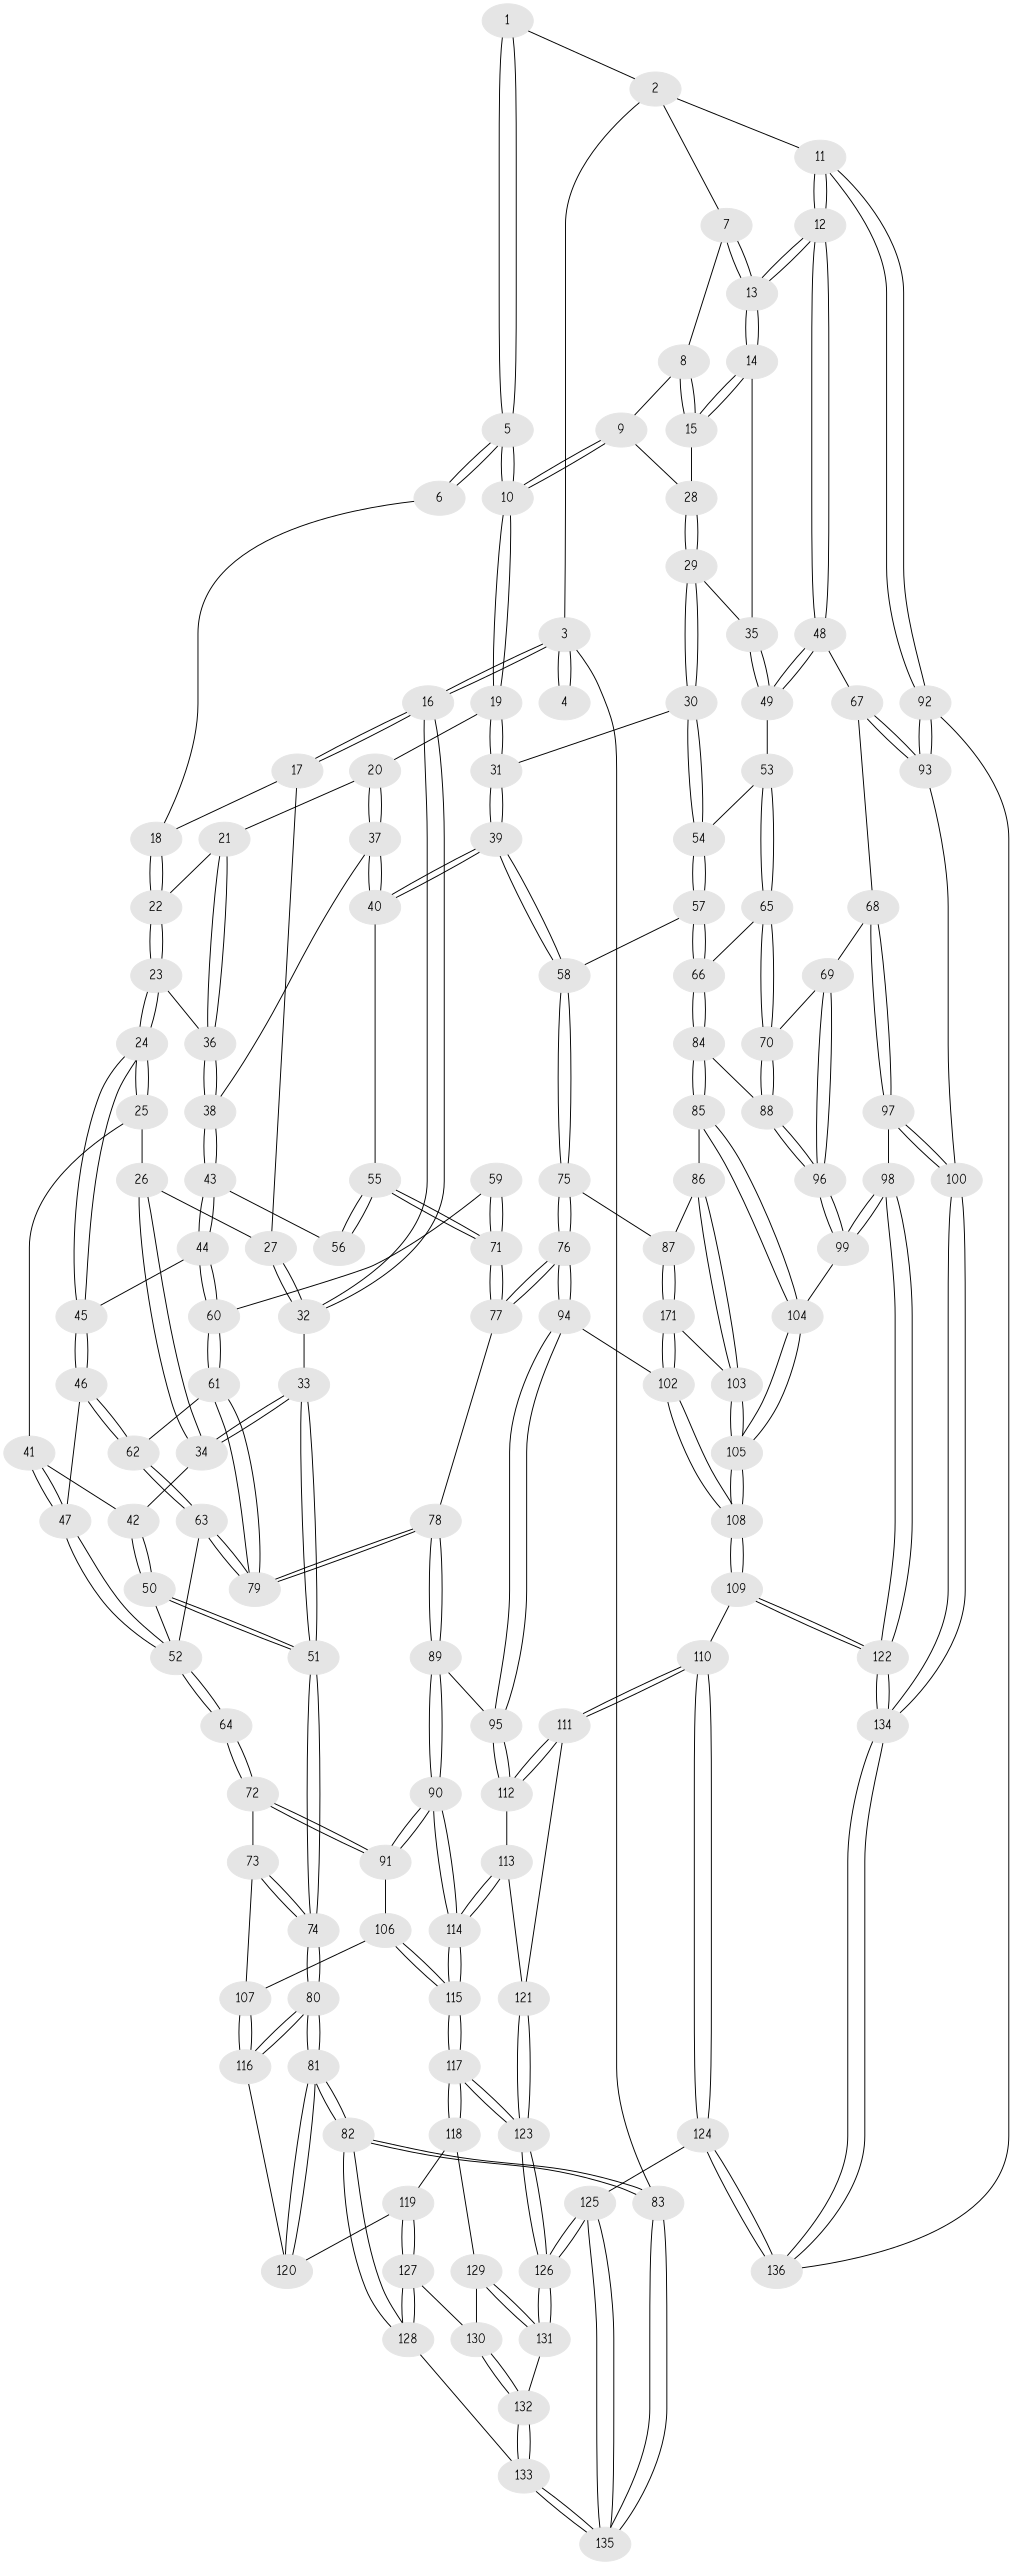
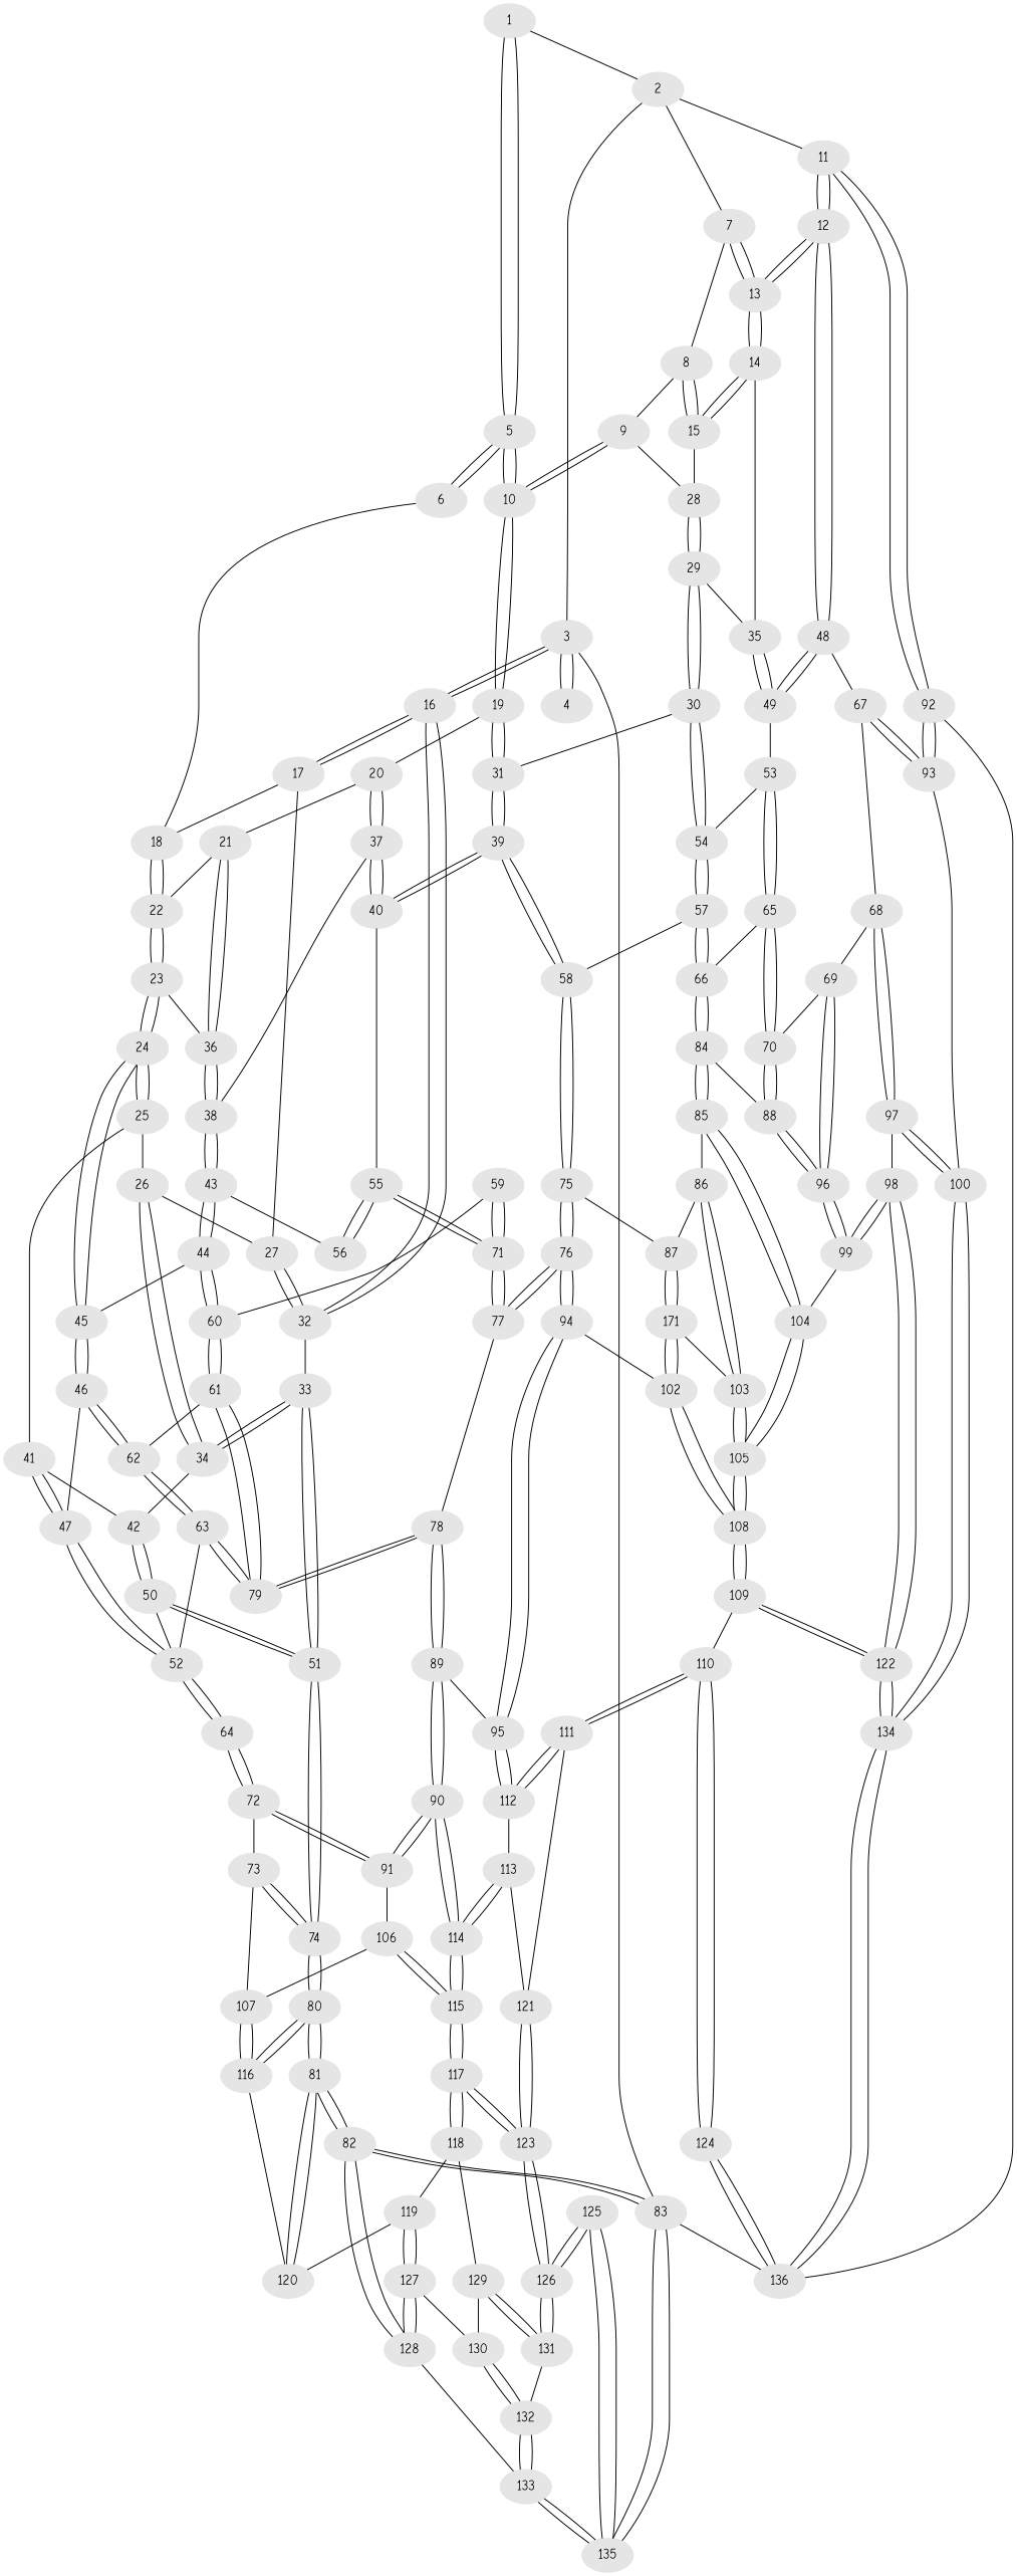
  graph {
    fontname="Comic Neue"
    node [color=gray90 fontname="Comic Neue" style=filled]
    edge [fontname="Comic Neue"]
    1
    2
    5
    3
    7
    11
    6
    10
    4
    16
    83
    8
    13
    12
    92
    17
    32
    135
    136
    18
    19
    22
    9
    15
    14
    28
    29
    20
    31
    48
    93
    49
    67
    35
    27
    33
    23
    21
    37
    39
    36
    38
    40
    24
    25
    45
    26
    41
    46
    34
    42
    47
    30
    54
    57
    58
    51
    74
    50
    53
    43
    55
    44
    56
    75
    71
    52
    60
    61
    62
    63
    64
    68
    65
    80
    72
    66
    70
    77
    59
    84
    76
    87
    79
    73
    91
    88
    85
    69
    97
    100
    96
    98
    99
    78
    107
    106
    116
    81
    94
    n101 [label=171]
    95
    102
    89
    90
    82
    120
    128
    133
    86
    104
    103
    105
    114
    112
    115
    134
    108
    113
    122
    109
    117
    110
    111
    124
    121
    125
    123
    118
    119
    129
    126
    127
    131
    130
    132
    1 -- 2
    1 -- 5
    1 -- 5
    2 -- 3
    2 -- 7
    2 -- 11
    5 -- 6
    5 -- 6
    5 -- 10
    5 -- 10
    3 -- 4
    3 -- 4
    3 -- 16
    3 -- 16
    3 -- 83
    7 -- 8
    7 -- 13
    7 -- 13
    11 -- 12
    11 -- 12
    11 -- 92
    11 -- 92
    6 -- 18
    10 -- 19
    10 -- 19
    16 -- 17
    16 -- 17
    16 -- 32
    16 -- 32
    83 -- 135
    83 -- 135
+   83 -- 136
    8 -- 9
    8 -- 15
    8 -- 15
    13 -- 14
    13 -- 14
    12 -- 13
    12 -- 13
    12 -- 48
    12 -- 48
    92 -- 136
    92 -- 93
    92 -- 93
    17 -- 18
    17 -- 27
    32 -- 33
    18 -- 22
    18 -- 22
    19 -- 20
    19 -- 31
    19 -- 31
    22 -- 23
    22 -- 23
    9 -- 10
    9 -- 10
    9 -- 28
    15 -- 28
    14 -- 15
    14 -- 15
    14 -- 35
    28 -- 29
    28 -- 29
    29 -- 35
    29 -- 30
    29 -- 30
    20 -- 21
    20 -- 37
    20 -- 37
    31 -- 39
    31 -- 39
    48 -- 49
    48 -- 49
    48 -- 67
    93 -- 100
    49 -- 53
    67 -- 93
    67 -- 93
    67 -- 68
    35 -- 49
    35 -- 49
    27 -- 32
    27 -- 32
    33 -- 34
    33 -- 34
    33 -- 51
    33 -- 51
    23 -- 36
    23 -- 24
    23 -- 24
    21 -- 22
    21 -- 36
    21 -- 36
    37 -- 38
    37 -- 40
    37 -- 40
    39 -- 40
    39 -- 40
    39 -- 58
    39 -- 58
    36 -- 38
    36 -- 38
    38 -- 43
    38 -- 43
    40 -- 55
    24 -- 25
    24 -- 25
    24 -- 45
    24 -- 45
    25 -- 26
    25 -- 41
    45 -- 46
    45 -- 46
    26 -- 27
    26 -- 34
    26 -- 34
    41 -- 42
    41 -- 47
    41 -- 47
    46 -- 47
    46 -- 62
    46 -- 62
    34 -- 42
    42 -- 50
    42 -- 50
    47 -- 52
    47 -- 52
    30 -- 31
    30 -- 54
    30 -- 54
    54 -- 57
    54 -- 57
    57 -- 58
    57 -- 66
    57 -- 66
    58 -- 75
    58 -- 75
    51 -- 74
    51 -- 74
    74 -- 80
    74 -- 80
    50 -- 51
    50 -- 51
    50 -- 52
    53 -- 54
    53 -- 65
    53 -- 65
    43 -- 44
    43 -- 44
    43 -- 56
    55 -- 56
    55 -- 56
    55 -- 71
    55 -- 71
    44 -- 45
    44 -- 60
    44 -- 60
    75 -- 76
    75 -- 76
    75 -- 87
    71 -- 77
    71 -- 77
    52 -- 64
    52 -- 64
    60 -- 61
    60 -- 61
    61 -- 62
    61 -- 79
    61 -- 79
    62 -- 63
    62 -- 63
    63 -- 52
    63 -- 79
    63 -- 79
    64 -- 72
    64 -- 72
    68 -- 69
    68 -- 97
    68 -- 97
    65 -- 66
    65 -- 70
    65 -- 70
    80 -- 116
    80 -- 116
    80 -- 81
    80 -- 81
    72 -- 73
    72 -- 91
    72 -- 91
    66 -- 84
    66 -- 84
    70 -- 88
    70 -- 88
    77 -- 78
    59 -- 71
    59 -- 71
    59 -- 60
    84 -- 88
    84 -- 85
    84 -- 85
    76 -- 77
    76 -- 77
    76 -- 94
    76 -- 94
    87 -- n101
    87 -- n101
    73 -- 74
    73 -- 74
    73 -- 107
    91 -- 106
    88 -- 96
    88 -- 96
    85 -- 86
    85 -- 104
    85 -- 104
    69 -- 70
    69 -- 96
    69 -- 96
    97 -- 100
    97 -- 100
    97 -- 98
    100 -- 134
    100 -- 134
    96 -- 99
    96 -- 99
    98 -- 99
    98 -- 99
    98 -- 122
    98 -- 122
    99 -- 104
    78 -- 79
    78 -- 79
    78 -- 89
    78 -- 89
    107 -- 116
    107 -- 116
    106 -- 107
    106 -- 115
    106 -- 115
    116 -- 120
    81 -- 82
    81 -- 82
    81 -- 120
    81 -- 120
    94 -- 95
    94 -- 95
    94 -- 102
    n101 -- 102
    n101 -- 102
    n101 -- 103
    95 -- 112
    95 -- 112
    102 -- 108
    102 -- 108
    89 -- 95
    89 -- 90
    89 -- 90
    90 -- 91
    90 -- 91
    90 -- 114
    90 -- 114
    82 -- 83
    82 -- 83
    82 -- 128
    82 -- 128
    128 -- 133
    133 -- 135
    133 -- 135
    86 -- 87
    86 -- 103
    86 -- 103
    104 -- 105
    104 -- 105
    103 -- 105
    103 -- 105
    105 -- 108
    105 -- 108
    114 -- 115
    114 -- 115
    112 -- 113
    115 -- 117
    115 -- 117
    134 -- 136
    134 -- 136
    108 -- 109
    108 -- 109
    113 -- 114
    113 -- 114
    113 -- 121
    122 -- 134
    122 -- 134
    109 -- 122
    109 -- 122
    109 -- 110
    117 -- 123
    117 -- 123
    117 -- 118
    117 -- 118
    110 -- 111
    110 -- 111
    110 -- 124
    110 -- 124
    111 -- 112
    111 -- 112
    111 -- 121
    124 -- 136
    124 -- 136
-   124 -- 125
    121 -- 123
    121 -- 123
    125 -- 135
    125 -- 135
    125 -- 126
    125 -- 126
    123 -- 126
    123 -- 126
    118 -- 119
    118 -- 129
    119 -- 120
    119 -- 127
    119 -- 127
    129 -- 131
    129 -- 131
    129 -- 130
    126 -- 131
    126 -- 131
    127 -- 128
    127 -- 128
    127 -- 130
    131 -- 132
    130 -- 132
    130 -- 132
    132 -- 133
    132 -- 133
  }
